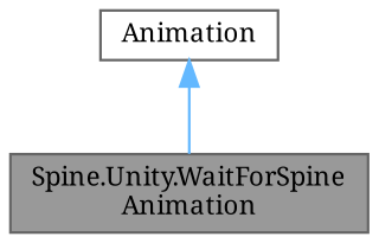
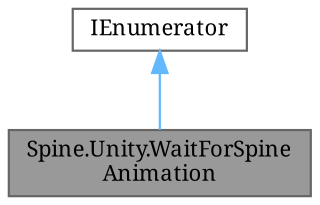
  digraph {
    fontname="Noto Serif"
    node [color=gray40 fontname="Noto Serif" fontsize=10 shape=box style=filled]
    n1 [fillcolor=grey60 fontcolor=black height=0.2 label="Spine.Unity.WaitForSpine\lAnimation" width=0.4]
-   n2 [fillcolor=white height=0.2 label=Animation width=0.4]
+   n2 [fillcolor=white height=0.2 label=IEnumerator width=0.4]
    n2 -> n1 [color=steelblue1 dir=back fontname="Noto Serif" fontsize=10 labelfontname=Helvetica labelfontsize=10 style=solid]
  }
